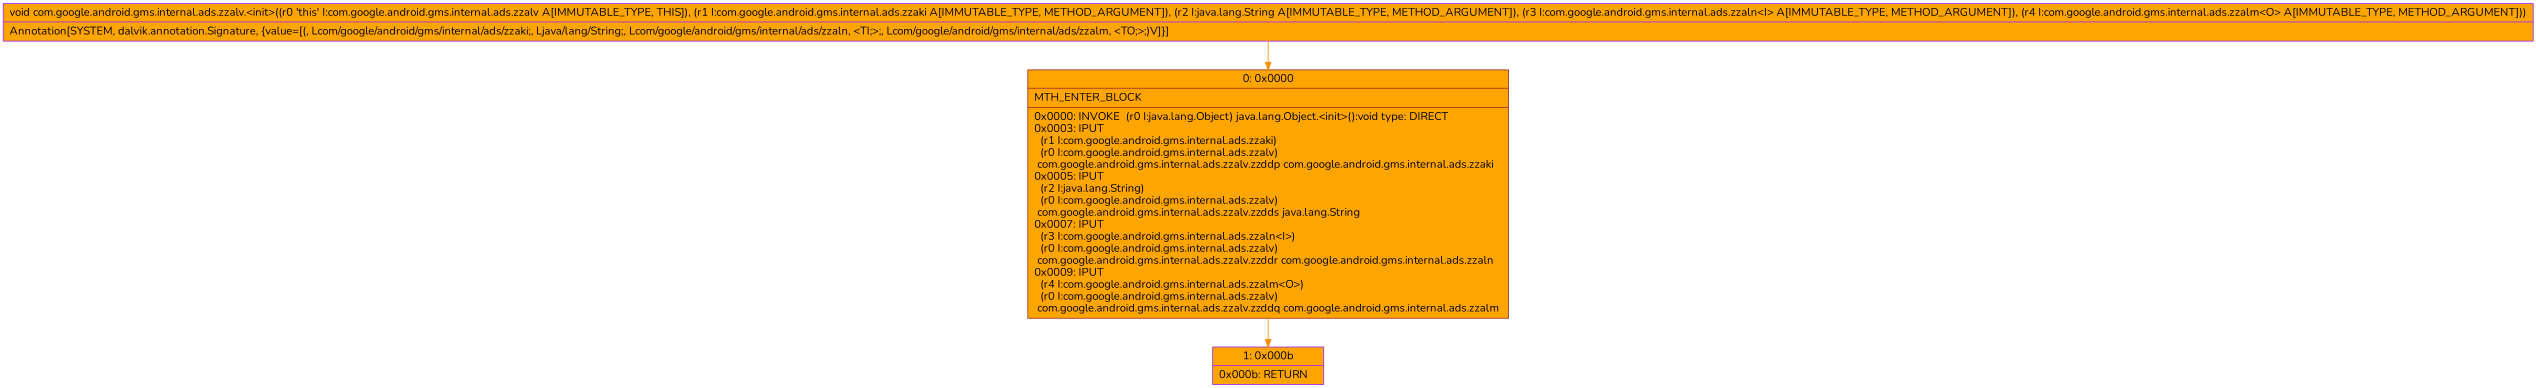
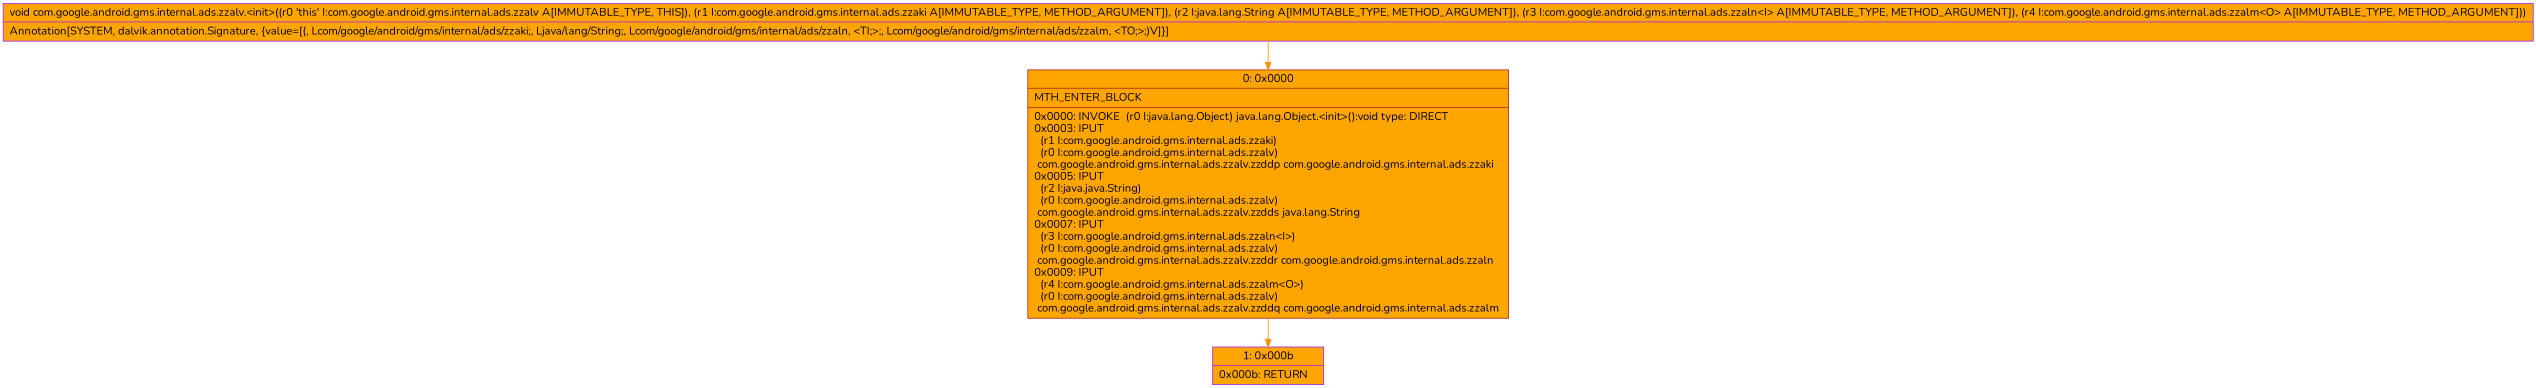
  digraph {
    fontname=Nunito
    node [shape=record style=filled fillcolor=orange color=purple fontname=Nunito]
    edge [color=darkorange fontname=Nunito]
-   n1 [label="{0\:\ 0x0000|MTH_ENTER_BLOCK\l|0x0000: INVOKE  (r0 I:java.lang.Object) java.lang.Object.\<init\>():void type: DIRECT \l0x0003: IPUT  \l  (r1 I:com.google.android.gms.internal.ads.zzaki)\l  (r0 I:com.google.android.gms.internal.ads.zzalv)\l com.google.android.gms.internal.ads.zzalv.zzddp com.google.android.gms.internal.ads.zzaki \l0x0005: IPUT  \l  (r2 I:java.lang.String)\l  (r0 I:com.google.android.gms.internal.ads.zzalv)\l com.google.android.gms.internal.ads.zzalv.zzdds java.lang.String \l0x0007: IPUT  \l  (r3 I:com.google.android.gms.internal.ads.zzaln\<I\>)\l  (r0 I:com.google.android.gms.internal.ads.zzalv)\l com.google.android.gms.internal.ads.zzalv.zzddr com.google.android.gms.internal.ads.zzaln \l0x0009: IPUT  \l  (r4 I:com.google.android.gms.internal.ads.zzalm\<O\>)\l  (r0 I:com.google.android.gms.internal.ads.zzalv)\l com.google.android.gms.internal.ads.zzalv.zzddq com.google.android.gms.internal.ads.zzalm \l}" color=brown]
+   n1 [label="{0\:\ 0x0000|MTH_ENTER_BLOCK\l|0x0000: INVOKE  (r0 I:java.lang.Object) java.lang.Object.\<init\>():void type: DIRECT \l0x0003: IPUT  \l  (r1 I:com.google.android.gms.internal.ads.zzaki)\l  (r0 I:com.google.android.gms.internal.ads.zzalv)\l com.google.android.gms.internal.ads.zzalv.zzddp com.google.android.gms.internal.ads.zzaki \l0x0005: IPUT  \l  (r2 I:java.java.String)\l  (r0 I:com.google.android.gms.internal.ads.zzalv)\l com.google.android.gms.internal.ads.zzalv.zzdds java.lang.String \l0x0007: IPUT  \l  (r3 I:com.google.android.gms.internal.ads.zzaln\<I\>)\l  (r0 I:com.google.android.gms.internal.ads.zzalv)\l com.google.android.gms.internal.ads.zzalv.zzddr com.google.android.gms.internal.ads.zzaln \l0x0009: IPUT  \l  (r4 I:com.google.android.gms.internal.ads.zzalm\<O\>)\l  (r0 I:com.google.android.gms.internal.ads.zzalv)\l com.google.android.gms.internal.ads.zzalv.zzddq com.google.android.gms.internal.ads.zzalm \l}" color=brown]
    n2 [label="{1\:\ 0x000b|0x000b: RETURN   \l}"]
    n3 [label="{void com.google.android.gms.internal.ads.zzalv.\<init\>((r0 'this' I:com.google.android.gms.internal.ads.zzalv A[IMMUTABLE_TYPE, THIS]), (r1 I:com.google.android.gms.internal.ads.zzaki A[IMMUTABLE_TYPE, METHOD_ARGUMENT]), (r2 I:java.lang.String A[IMMUTABLE_TYPE, METHOD_ARGUMENT]), (r3 I:com.google.android.gms.internal.ads.zzaln\<I\> A[IMMUTABLE_TYPE, METHOD_ARGUMENT]), (r4 I:com.google.android.gms.internal.ads.zzalm\<O\> A[IMMUTABLE_TYPE, METHOD_ARGUMENT]))  | Annotation[SYSTEM, dalvik.annotation.Signature, \{value=[(, Lcom\/google\/android\/gms\/internal\/ads\/zzaki;, Ljava\/lang\/String;, Lcom\/google\/android\/gms\/internal\/ads\/zzaln, \<TI;\>;, Lcom\/google\/android\/gms\/internal\/ads\/zzalm, \<TO;\>;)V]\}]\l}"]
    n1 -> n2
    n3 -> n1
  }
